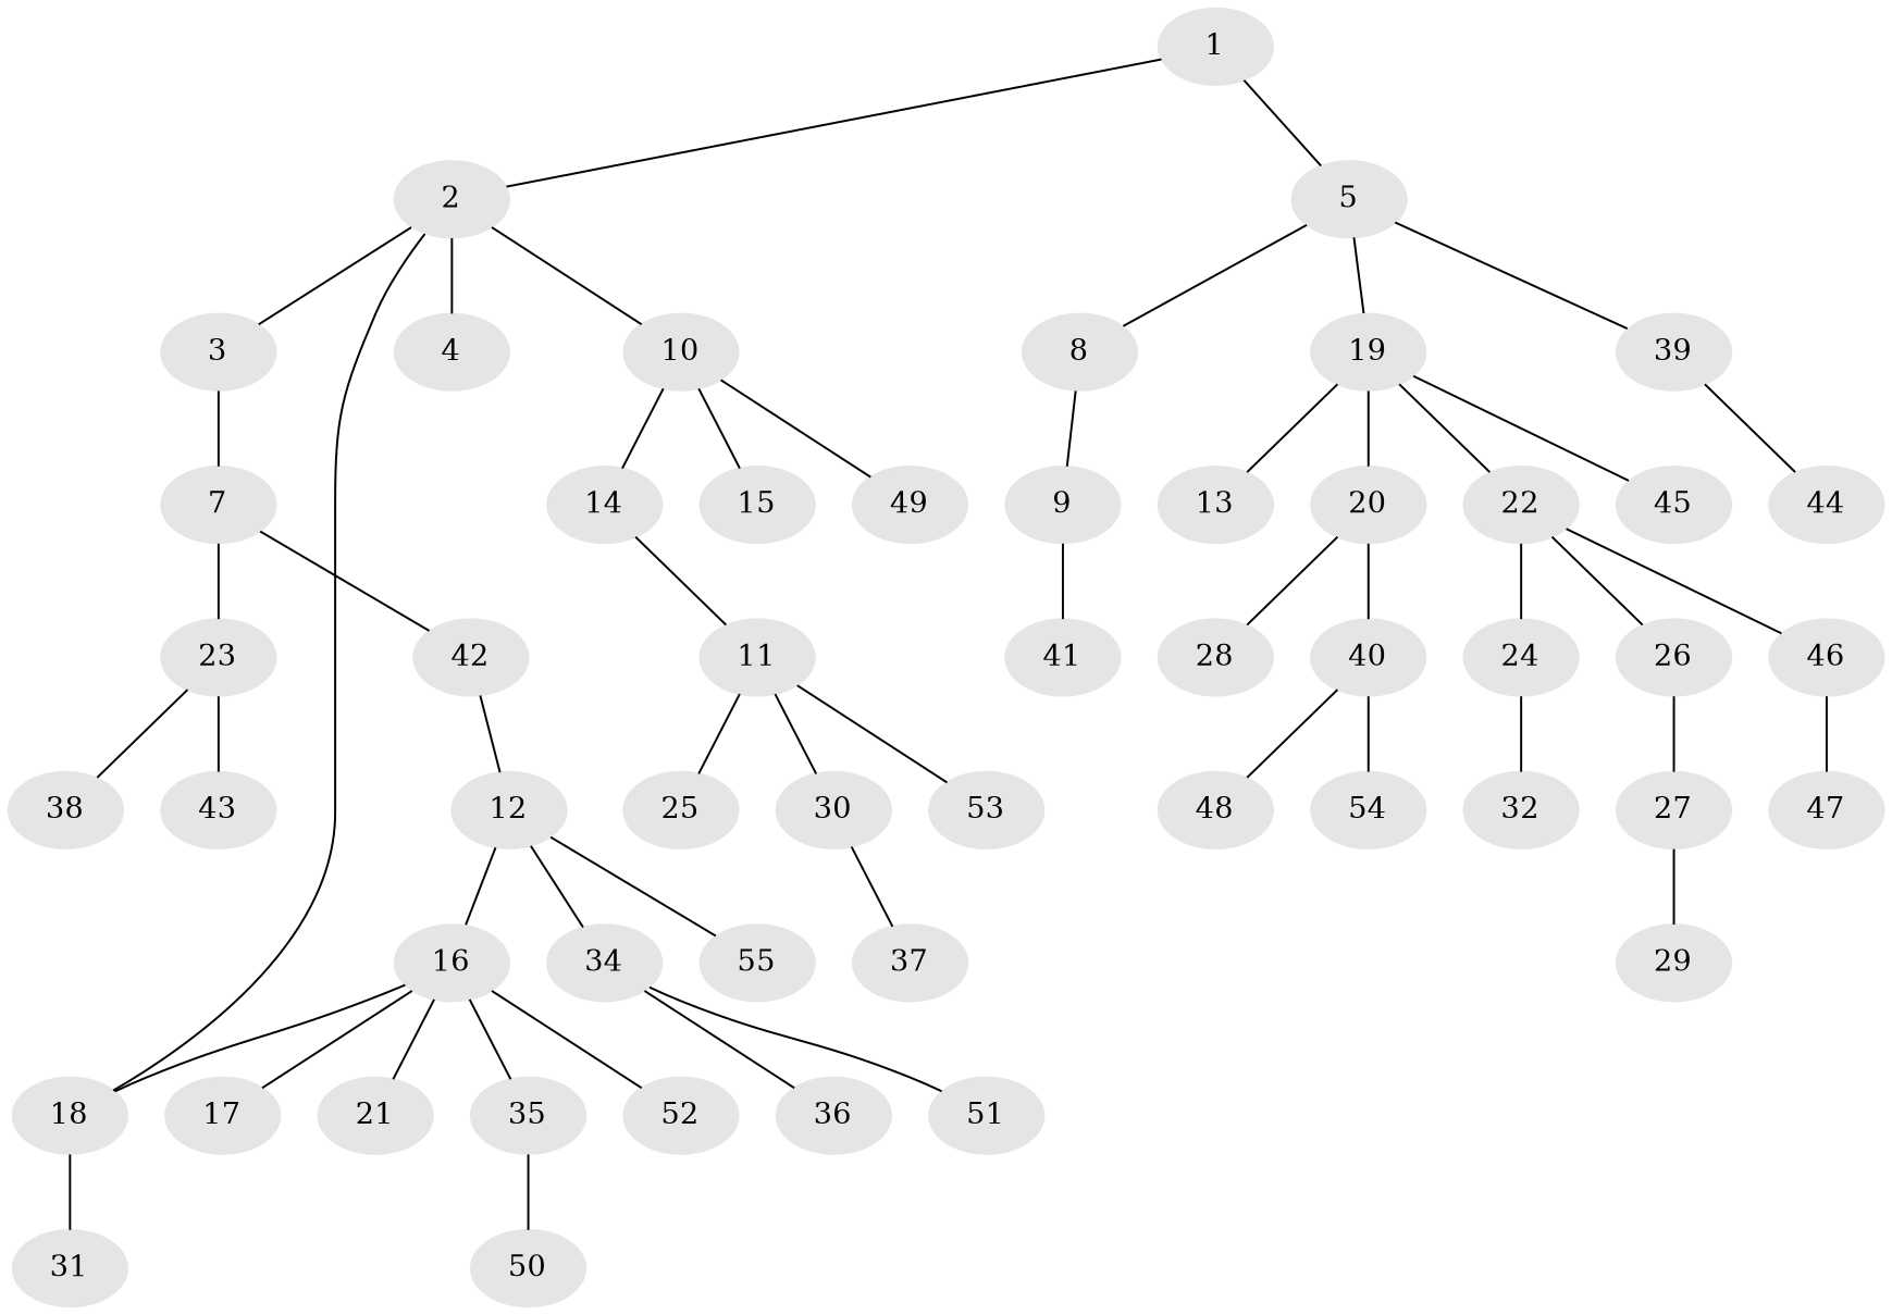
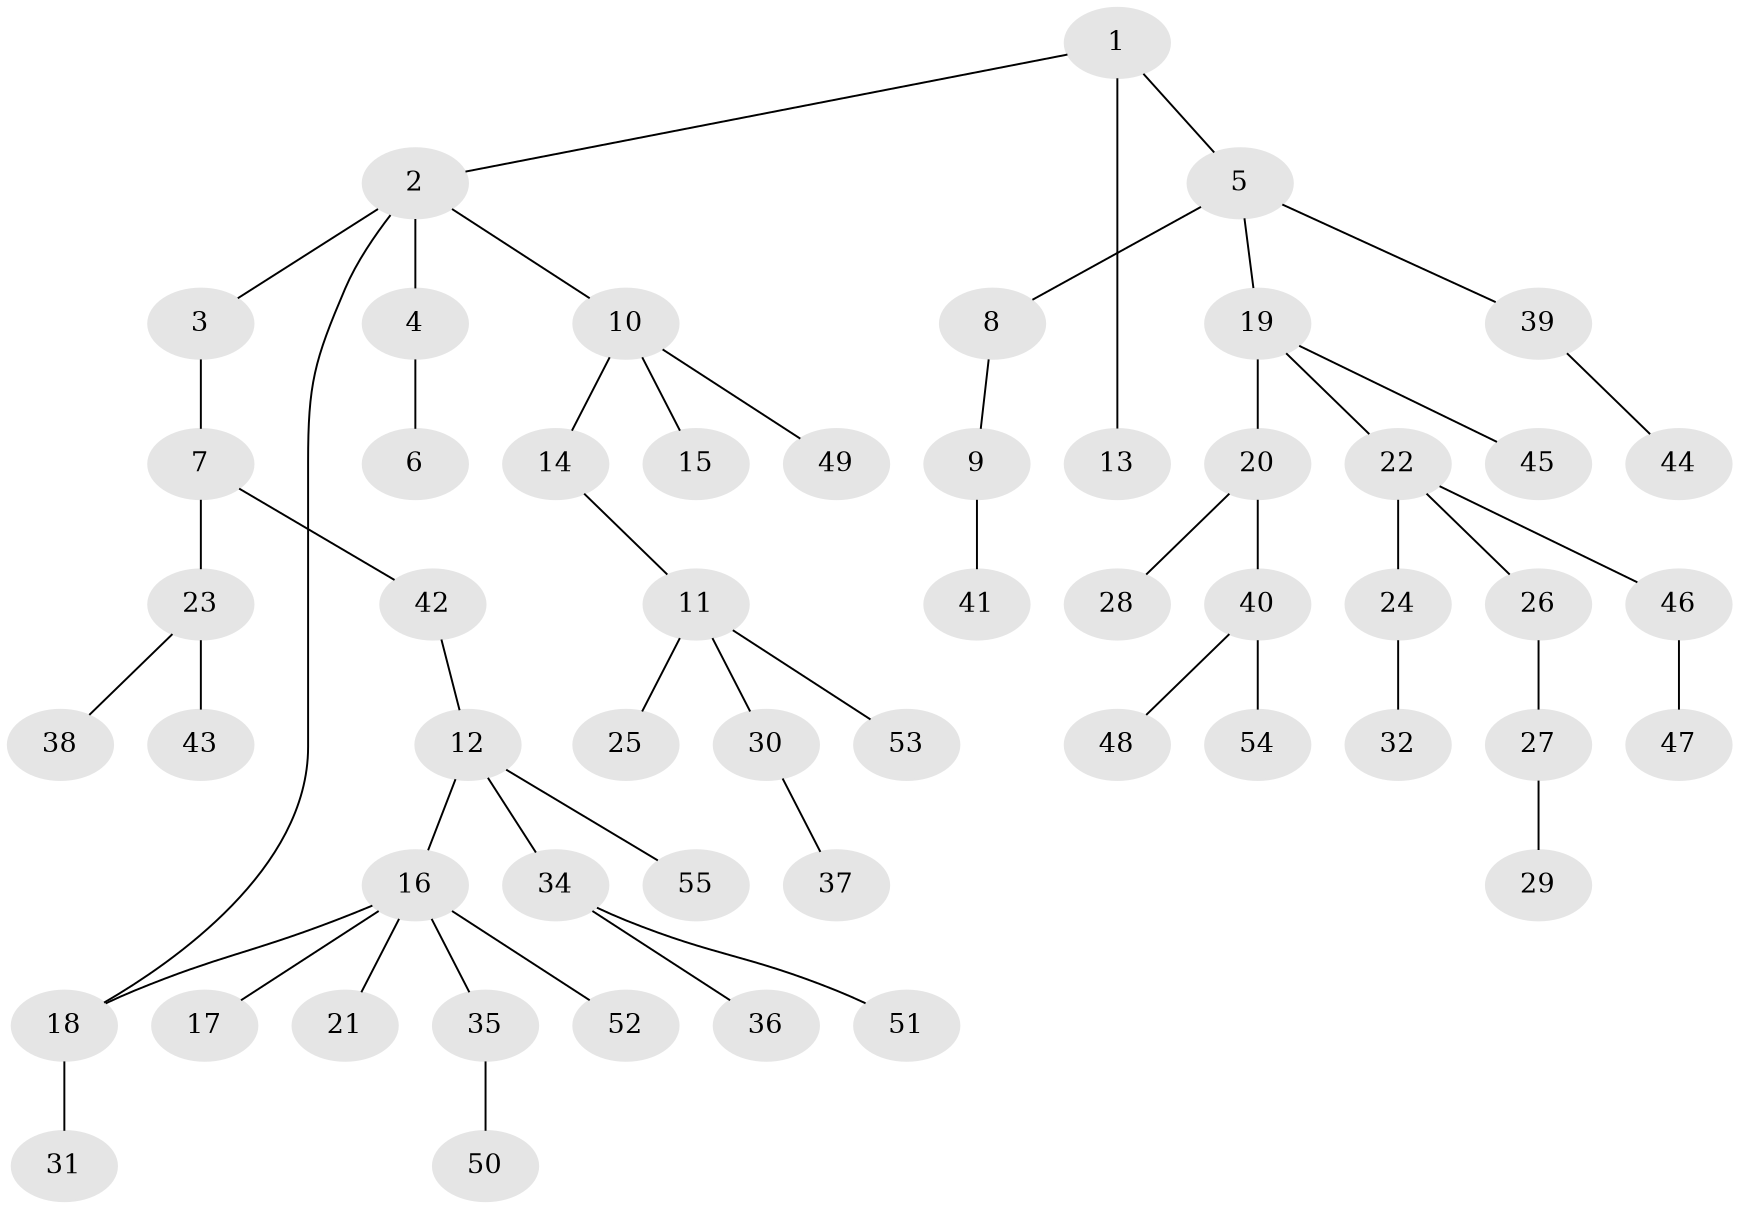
  graph {
    node [color=gray90 style=filled]
    1
    2
    5
    13
    3
    4
    10
    18
    8
    19
    39
    7
+   6
    14
    15
    49
    31
    23
    42
    9
    20
    22
    45
    44
    12
    16
    34
    55
    38
    43
    41
    11
    25
    30
    53
    37
    17
    21
    35
    52
    36
    51
    50
    28
    40
    24
    26
    46
    48
    54
    32
    27
    47
    29
    1 -- 2
    1 -- 5
-   19 -- 13
+   1 -- 13
    2 -- 3
    2 -- 4
    2 -- 10
    2 -- 18
    5 -- 8
    5 -- 19
    5 -- 39
    3 -- 7
+   4 -- 6
    10 -- 14
    10 -- 15
    10 -- 49
    18 -- 31
    8 -- 9
    19 -- 20
    19 -- 22
    19 -- 45
    39 -- 44
    7 -- 23
    7 -- 42
    14 -- 11
    23 -- 38
    23 -- 43
    42 -- 12
    9 -- 41
    20 -- 28
    20 -- 40
    22 -- 24
    22 -- 26
    22 -- 46
    12 -- 16
    12 -- 34
    12 -- 55
    16 -- 18
    16 -- 17
    16 -- 21
    16 -- 35
    16 -- 52
    34 -- 36
    34 -- 51
    11 -- 25
    11 -- 30
    11 -- 53
    30 -- 37
    35 -- 50
    40 -- 48
    40 -- 54
    24 -- 32
    26 -- 27
    46 -- 47
    27 -- 29
  }
